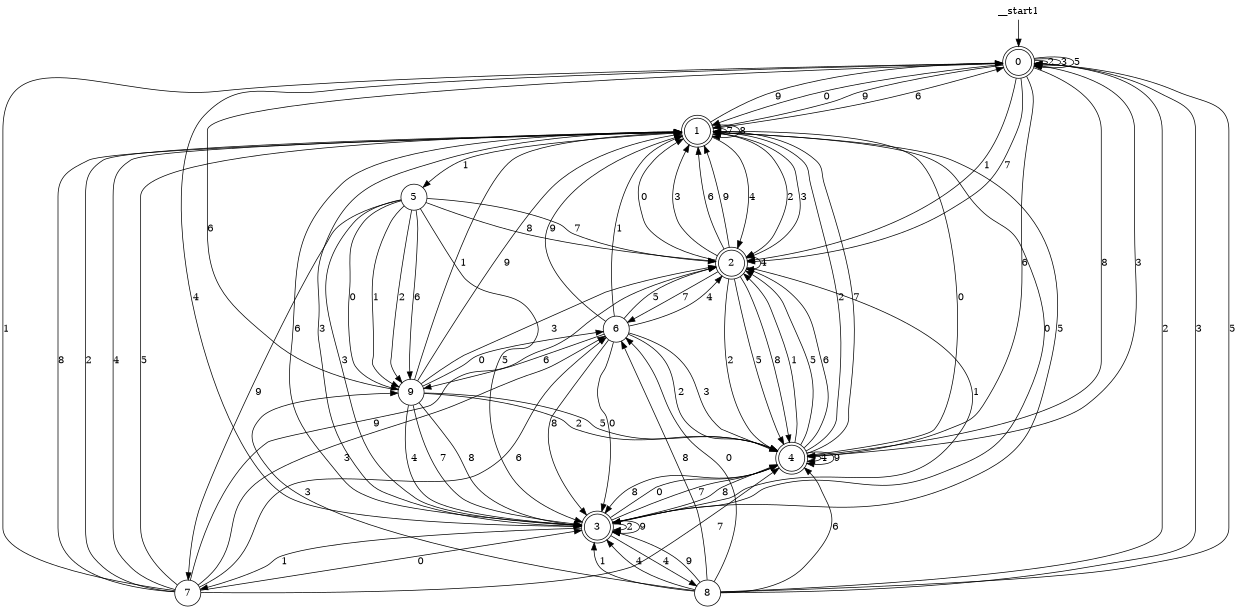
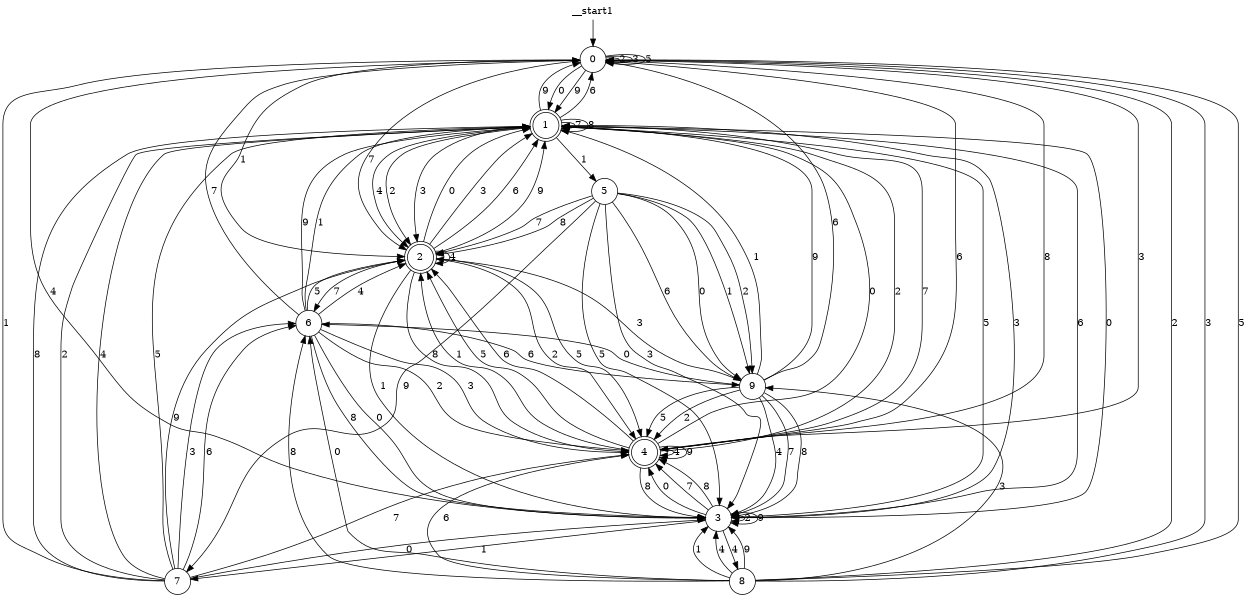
  digraph {
    node [shape=circle]
-   n1 [label=0 shape=doublecircle]
+   n1 [label=0]
    n2 [label=1 shape=doublecircle]
    n3 [label=2 shape=doublecircle]
-   n4 [label=3 shape=doublecircle]
+   n4 [label=3]
    n5 [label=4 shape=doublecircle]
    n6 [label=5]
    n7 [label=6]
    n8 [label=7]
    n9 [label=8]
    n10 [label=9]
    n11 [height=0 label=__start1 shape=none width=0]
    n1 -> n1 [label=2]
    n1 -> n1 [label=3]
    n1 -> n1 [label=5]
    n1 -> n2 [label=0]
    n1 -> n2 [label=9]
    n1 -> n3 [label=1]
    n1 -> n3 [label=7]
    n1 -> n4 [label=4]
    n1 -> n5 [label=6]
    n1 -> n5 [label=8]
    n2 -> n1 [label=6]
    n2 -> n1 [label=9]
    n2 -> n2 [label=7]
    n2 -> n2 [label=8]
    n2 -> n3 [label=2]
    n2 -> n3 [label=3]
    n2 -> n3 [label=4]
    n2 -> n4 [label=0]
    n2 -> n4 [label=5]
    n2 -> n6 [label=1]
    n3 -> n2 [label=0]
    n3 -> n2 [label=3]
    n3 -> n2 [label=6]
    n3 -> n2 [label=9]
    n3 -> n3 [label=4]
    n3 -> n4 [label=1]
    n3 -> n5 [label=2]
    n3 -> n5 [label=5]
    n3 -> n5 [label=8]
    n3 -> n7 [label=7]
    n4 -> n2 [label=3]
    n4 -> n2 [label=6]
    n4 -> n4 [label=2]
    n4 -> n4 [label=9]
    n4 -> n5 [label=0]
    n4 -> n5 [label=7]
    n4 -> n5 [label=8]
    n4 -> n8 [label=1]
    n4 -> n9 [label=4]
    n5 -> n1 [label=3]
    n5 -> n2 [label=0]
    n5 -> n2 [label=2]
    n5 -> n2 [label=7]
    n5 -> n3 [label=1]
    n5 -> n3 [label=5]
    n5 -> n3 [label=6]
    n5 -> n4 [label=8]
    n5 -> n5 [label=4]
    n5 -> n5 [label=9]
    n6 -> n3 [label=7]
    n6 -> n3 [label=8]
    n6 -> n4 [label=3]
    n6 -> n4 [label=5]
    n6 -> n8 [label=9]
    n6 -> n10 [label=0]
    n6 -> n10 [label=1]
    n6 -> n10 [label=2]
    n6 -> n10 [label=6]
+   n7 -> n1 [label=7]
    n7 -> n2 [label=1]
    n7 -> n2 [label=9]
    n7 -> n3 [label=4]
    n7 -> n3 [label=5]
    n7 -> n4 [label=0]
    n7 -> n4 [label=8]
    n7 -> n5 [label=2]
    n7 -> n5 [label=3]
    n7 -> n10 [label=6]
    n8 -> n1 [label=1]
    n8 -> n2 [label=2]
    n8 -> n2 [label=4]
    n8 -> n2 [label=5]
    n8 -> n2 [label=8]
    n8 -> n3 [label=9]
    n8 -> n4 [label=0]
    n8 -> n5 [label=7]
    n8 -> n7 [label=3]
    n8 -> n7 [label=6]
    n9 -> n1 [label=2]
    n9 -> n1 [label=3]
    n9 -> n1 [label=5]
    n9 -> n4 [label=1]
    n9 -> n4 [label=4]
    n9 -> n4 [label=9]
    n9 -> n5 [label=6]
    n9 -> n7 [label=0]
    n9 -> n7 [label=8]
    n9 -> n10 [label=3]
    n10 -> n1 [label=6]
    n10 -> n2 [label=1]
    n10 -> n2 [label=9]
    n10 -> n3 [label=3]
    n10 -> n4 [label=4]
    n10 -> n4 [label=7]
    n10 -> n4 [label=8]
    n10 -> n5 [label=2]
    n10 -> n5 [label=5]
    n10 -> n7 [label=0]
    n11 -> n1
  }
